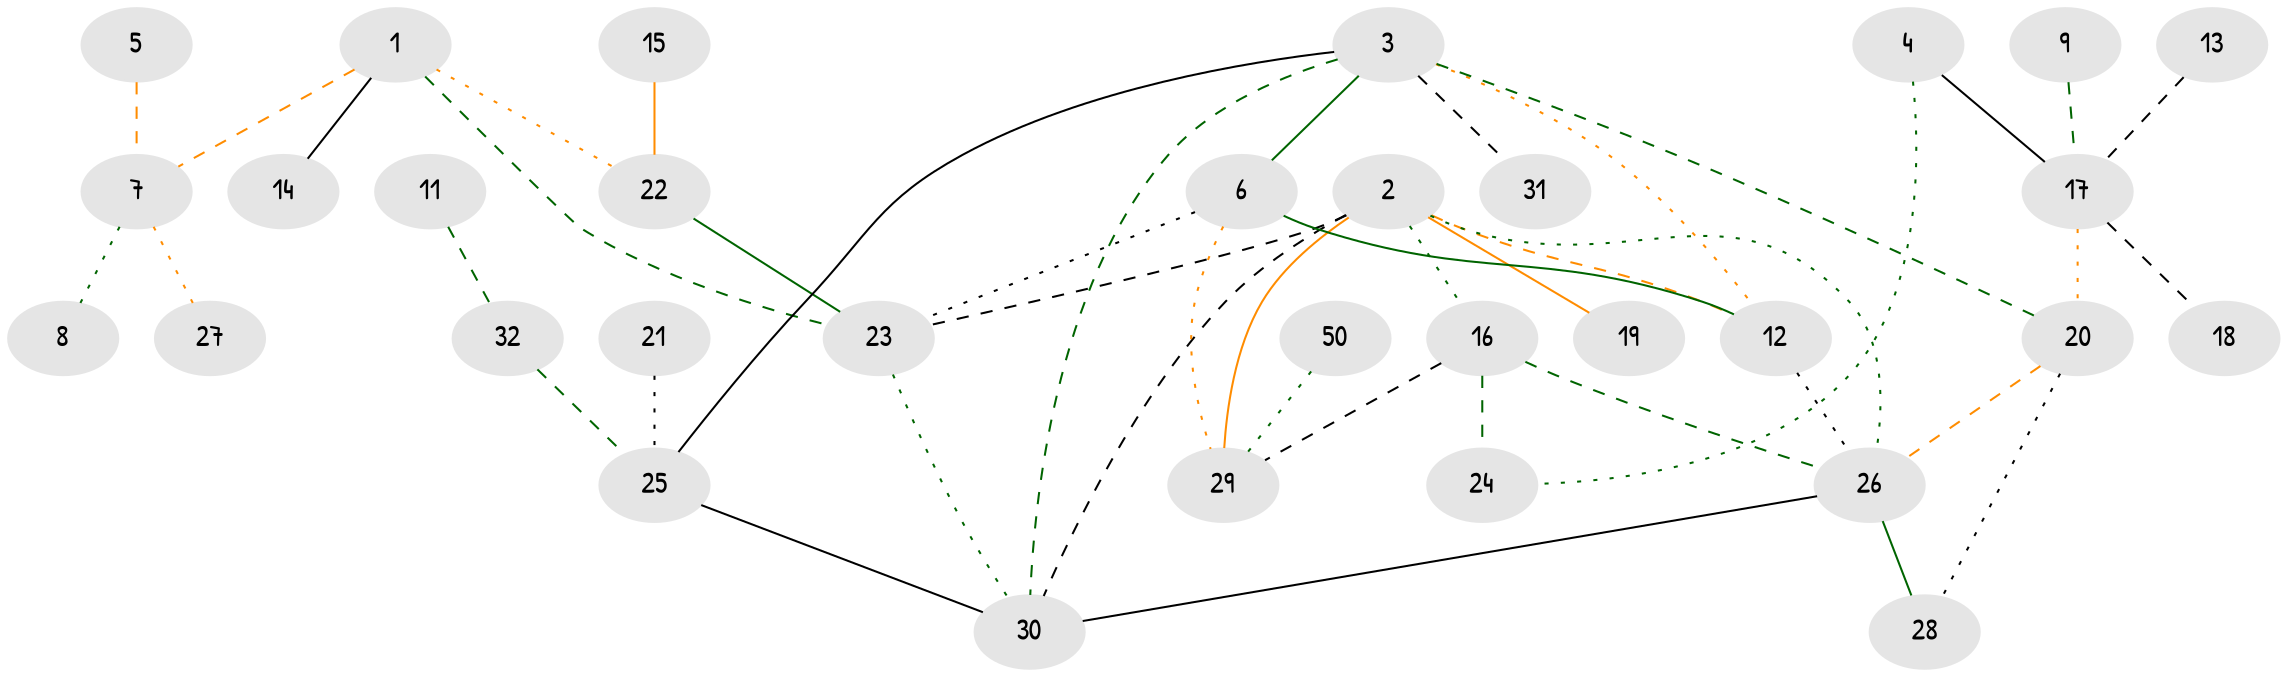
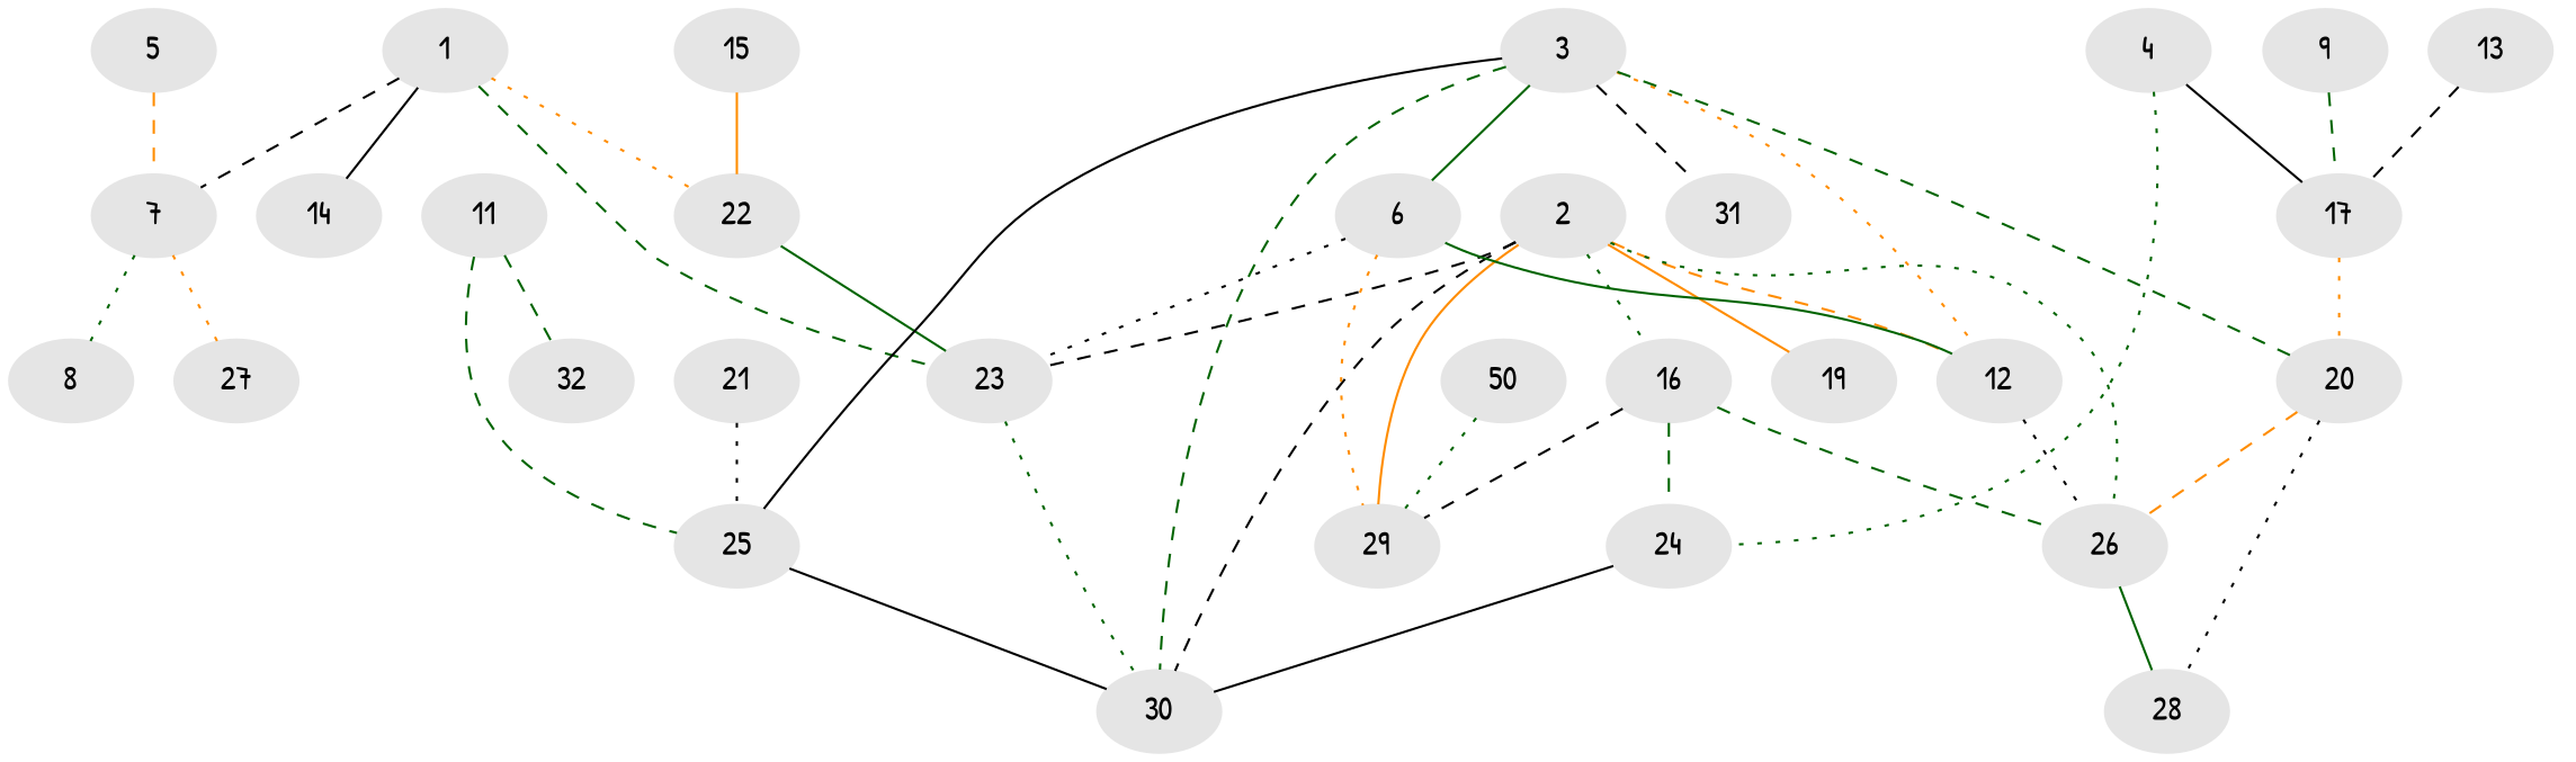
  graph {
    fontname="Patrick Hand"
    node [color=gray90 fontname="Patrick Hand" style=filled]
    edge [color=darkgreen fontname="Patrick Hand" style=dashed weight=1.0]
    1
    7
    14
    22
    23
    8
    27
    30
    2
    12
    16
    19
    26
    29
    24
    28
    3
    6
    20
    25
    31
    4
    17
-   18
    5
    9
    n27 [label=50]
    11
    32
    13
    15
    21
-   1 -- 7 [color=darkorange]
+   1 -- 7 [color=black]
    1 -- 14 [color=black style=solid]
    1 -- 22 [color=darkorange style=dotted]
    1 -- 23
    7 -- 8 [style=dotted]
    7 -- 27 [color=darkorange style=dotted]
    22 -- 23 [style=solid]
    23 -- 30 [style=dotted]
    2 -- 23 [color=black]
    2 -- 30 [color=black]
    2 -- 12 [color=darkorange]
    2 -- 16 [style=dotted]
    2 -- 19 [color=darkorange style=solid]
    2 -- 26 [style=dotted]
    2 -- 29 [color=darkorange style=solid weight=2.0]
    12 -- 26 [color=black style=dotted]
    16 -- 26
    16 -- 29 [color=black]
    16 -- 24
-   26 -- 30 [color=black style=solid]
+   24 -- 30 [color=black style=solid]
    26 -- 28 [style=solid]
    3 -- 30
    3 -- 12 [color=darkorange style=dotted]
    3 -- 6 [style=solid]
    3 -- 20
    3 -- 25 [color=black style=solid]
    3 -- 31 [color=black]
    6 -- 23 [color=black style=dotted]
    6 -- 12 [style=solid weight=2.0]
    6 -- 29 [color=darkorange style=dotted]
    20 -- 26 [color=darkorange]
    20 -- 28 [color=black style=dotted]
    25 -- 30 [color=black style=solid]
    4 -- 24 [style=dotted]
    4 -- 17 [color=black style=solid]
    17 -- 20 [color=darkorange style=dotted]
-   17 -- 18 [color=black]
    5 -- 7 [color=darkorange]
    9 -- 17
    n27 -- 29 [style=dotted]
-   32 -- 25
+   11 -- 25
    11 -- 32
    13 -- 17 [color=black]
    15 -- 22 [color=darkorange style=solid]
    21 -- 25 [color=black style=dotted]
  }
